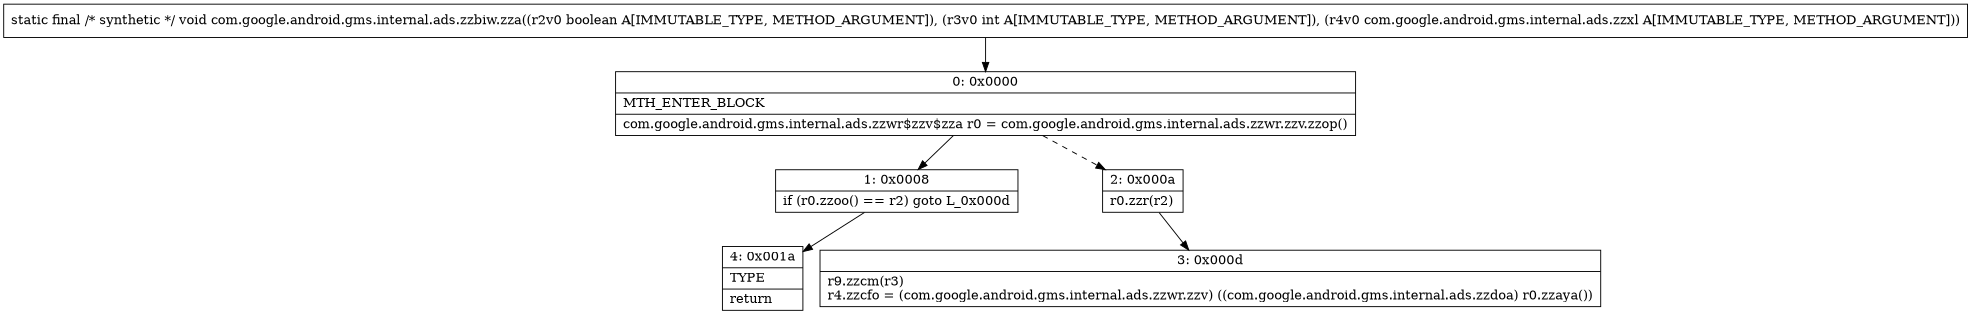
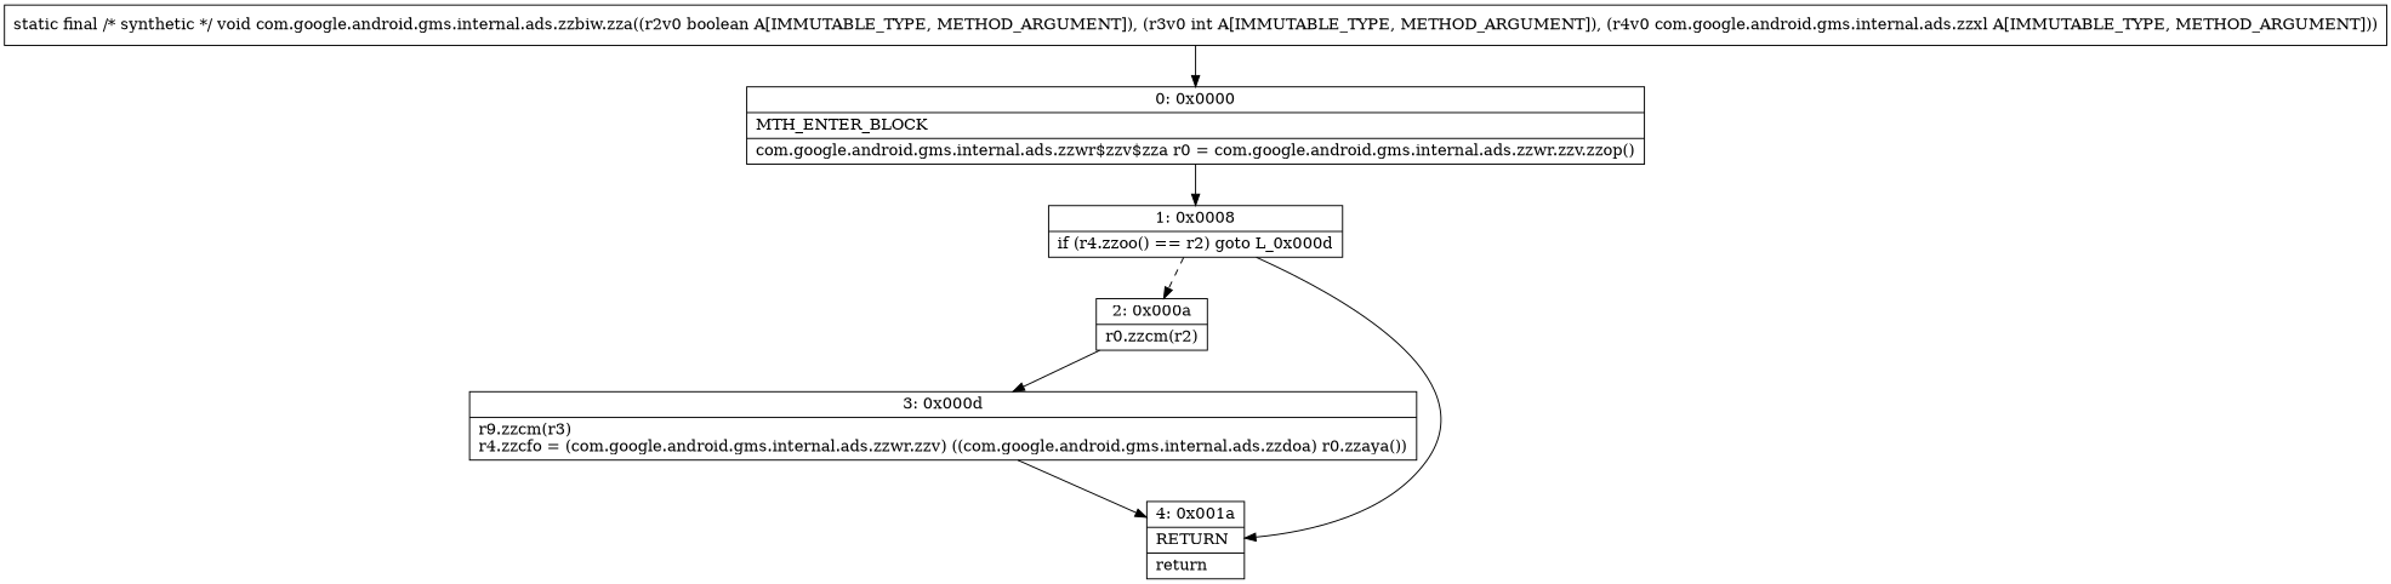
  digraph {
    node [shape=record]
    n1 [label="{0\:\ 0x0000|MTH_ENTER_BLOCK\l|com.google.android.gms.internal.ads.zzwr$zzv$zza r0 = com.google.android.gms.internal.ads.zzwr.zzv.zzop()\l}"]
-   n2 [label="{1\:\ 0x0008|if (r0.zzoo() == r2) goto L_0x000d\l}"]
-   n3 [label="{2\:\ 0x000a|r0.zzr(r2)\l}"]
-   n4 [label="{4\:\ 0x001a|TYPE\l|return\l}"]
+   n2 [label="{1\:\ 0x0008|if (r4.zzoo() == r2) goto L_0x000d\l}"]
+   n3 [label="{2\:\ 0x000a|r0.zzcm(r2)\l}"]
+   n4 [label="{4\:\ 0x001a|RETURN\l|return\l}"]
    n5 [label="{3\:\ 0x000d|r9.zzcm(r3)\lr4.zzcfo = (com.google.android.gms.internal.ads.zzwr.zzv) ((com.google.android.gms.internal.ads.zzdoa) r0.zzaya())\l}"]
    n6 [label="{static final \/* synthetic *\/ void com.google.android.gms.internal.ads.zzbiw.zza((r2v0 boolean A[IMMUTABLE_TYPE, METHOD_ARGUMENT]), (r3v0 int A[IMMUTABLE_TYPE, METHOD_ARGUMENT]), (r4v0 com.google.android.gms.internal.ads.zzxl A[IMMUTABLE_TYPE, METHOD_ARGUMENT])) }"]
    n1 -> n2
-   n1 -> n3 [style=dashed]
+   n2 -> n3 [style=dashed]
    n2 -> n4
    n3 -> n5
+   n5 -> n4
    n6 -> n1
  }
